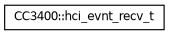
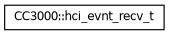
  digraph {
    rankdir=LR
-   n1 [color=black fillcolor=white fontname=Helvetica fontsize=10 height=0.2 label="CC3400::hci_evnt_recv_t" shape=record style=filled width=0.4]
+   n1 [color=black fillcolor=white fontname=Helvetica fontsize=10 height=0.2 label="CC3000::hci_evnt_recv_t" shape=record style=filled width=0.4]
  }
